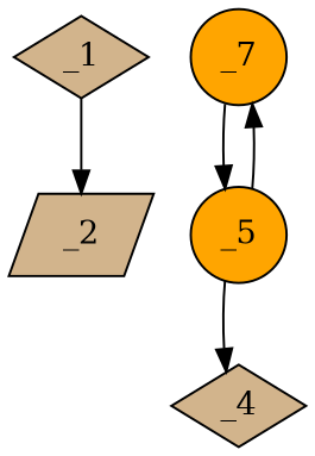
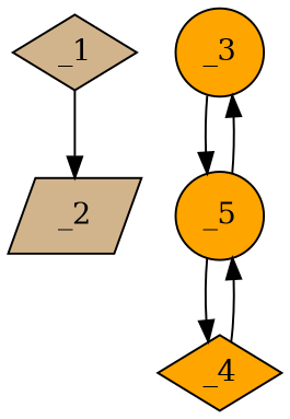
  digraph {
    node [fillcolor=orange shape=diamond style=filled]
    edge [style=solid]
    _1 [fillcolor=tan x=86.000000 y=55.000000]
    _2 [fillcolor=tan shape=parallelogram x=80.000000 y=62.000000]
-   _3 [shape=circle x=96.000000 y=73.000000 label=_7]
+   _3 [shape=circle x=96.000000 y=73.000000]
    _5 [shape=circle x=99.000000 y=87.000000]
-   _4 [fillcolor=tan x=97.000000 y=105.000000]
+   _4 [x=97.000000 y=105.000000]
    _1 -> _2 [angle=2.279423 orient=0.759257]
    _3 -> _5 [angle=1.359703 orient=0.977802]
    _5 -> _3 [angle=-1.781890 orient=-0.977802]
    _5 -> _4 [angle=1.681454 orient=0.993884]
+   _4 -> _5 [angle=-1.460139 orient=-0.993884]
  }
